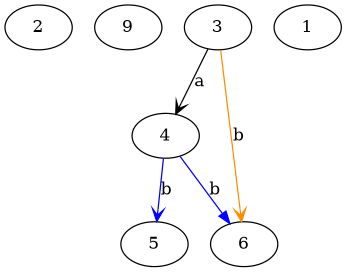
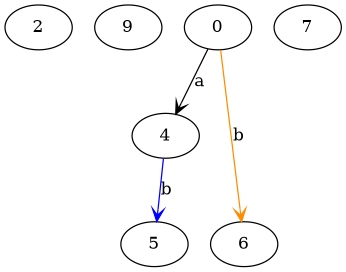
  strict digraph {
    edge [arrowhead=vee color=blue]
    2
    n2 [label=9]
    4
    6
    5
-   0 [label=3]
-   1
-   4 -> 6 [arrowhead=normal label=b]
+   0
+   1 [label=7]
    4 -> 5 [label=b]
    0 -> 4 [color=black label=a]
    0 -> 6 [color=darkorange label=b]
  }
